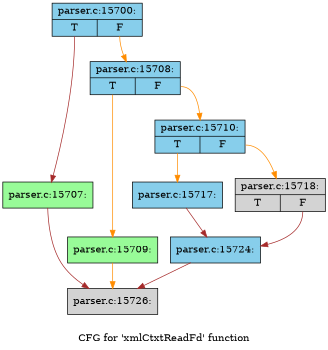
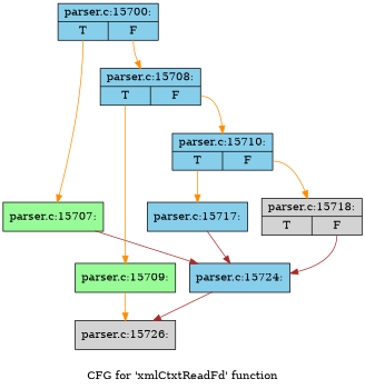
  digraph {
    label="CFG for 'xmlCtxtReadFd' function"
    node [fillcolor=skyblue shape=record style=filled]
    edge [color=darkorange]
    n1 [label="{parser.c:15700:|{<s0>T|<s1>F}}"]
    n2 [fillcolor=palegreen label="{parser.c:15707:}"]
    n3 [label="{parser.c:15708:|{<s0>T|<s1>F}}"]
    n4 [fillcolor=lightgrey label="{parser.c:15726:}"]
    n5 [fillcolor=palegreen label="{parser.c:15709:}"]
    n6 [label="{parser.c:15710:|{<s0>T|<s1>F}}"]
    n7 [label="{parser.c:15717:}"]
    n8 [fillcolor=lightgrey label="{parser.c:15718:|{<s0>T|<s1>F}}"]
    n9 [label="{parser.c:15724:}"]
-   n1 -> n2 [color=brown tailport=s0]
+   n1 -> n2 [tailport=s0]
    n1 -> n3 [tailport=s1]
-   n2 -> n4 [color=brown]
+   n2 -> n9 [color=brown]
    n3 -> n5 [tailport=s0]
    n3 -> n6 [tailport=s1]
    n5 -> n4
    n6 -> n7 [tailport=s0]
    n6 -> n8 [tailport=s1]
    n7 -> n9 [color=brown]
    n8 -> n9 [color=brown tailport=s1]
    n9 -> n4 [color=brown]
  }
